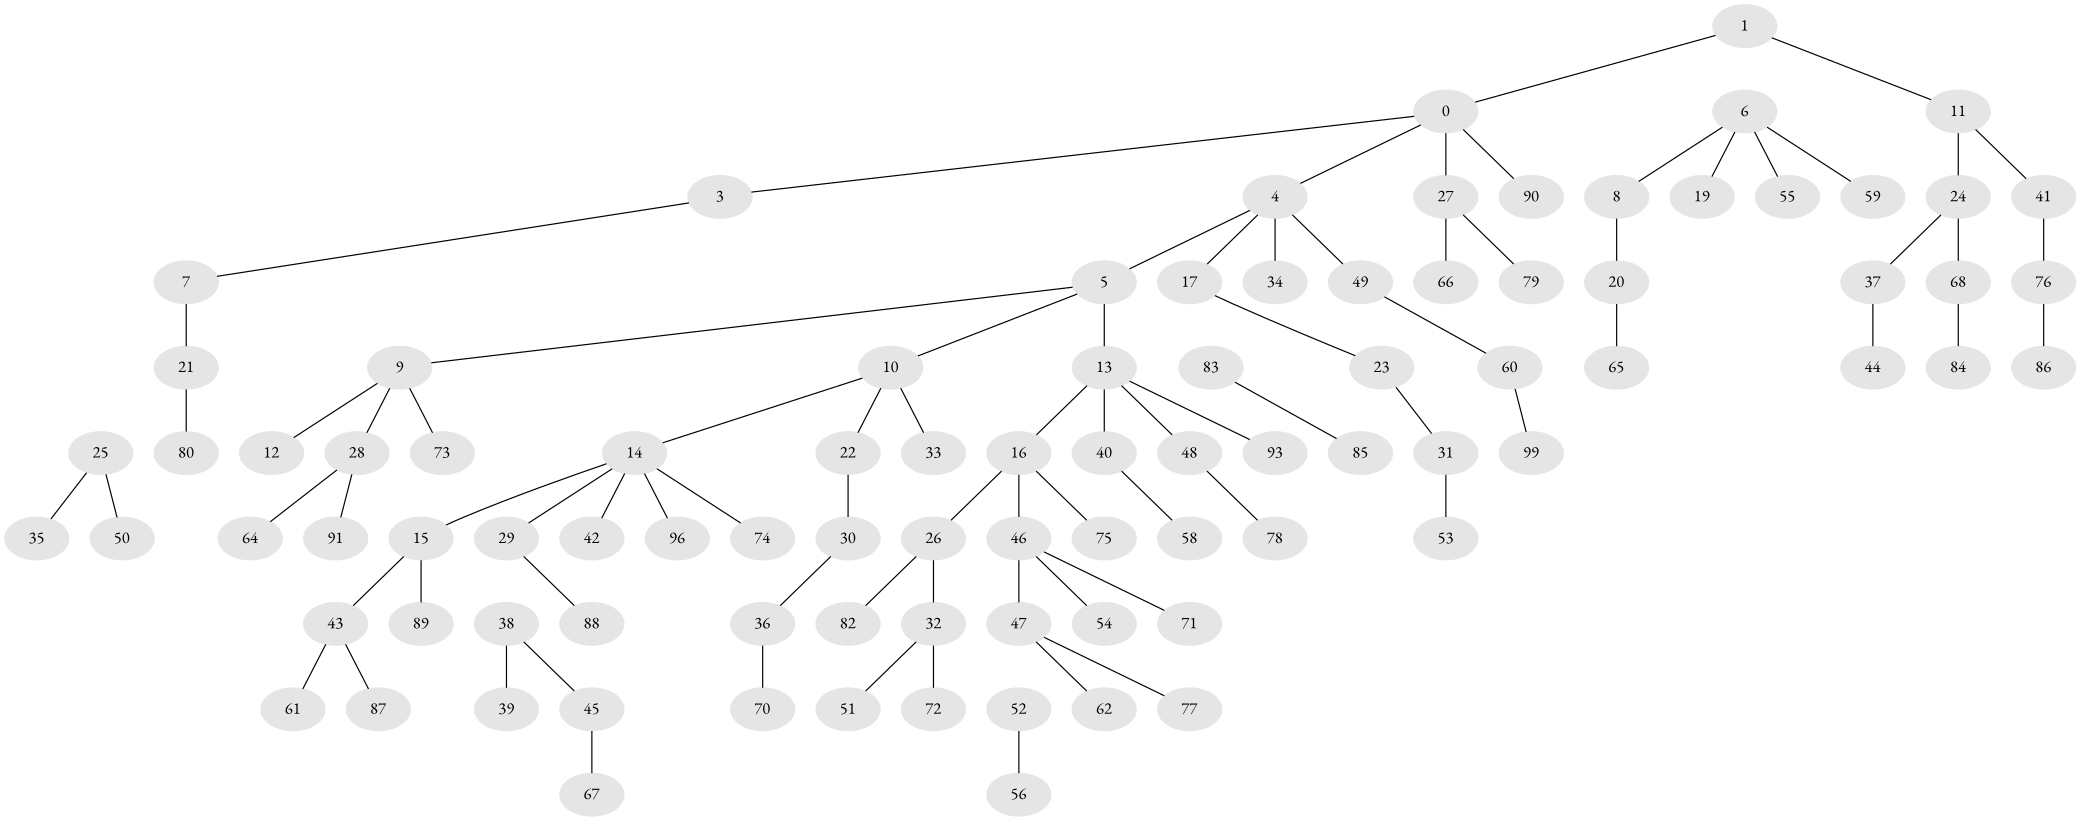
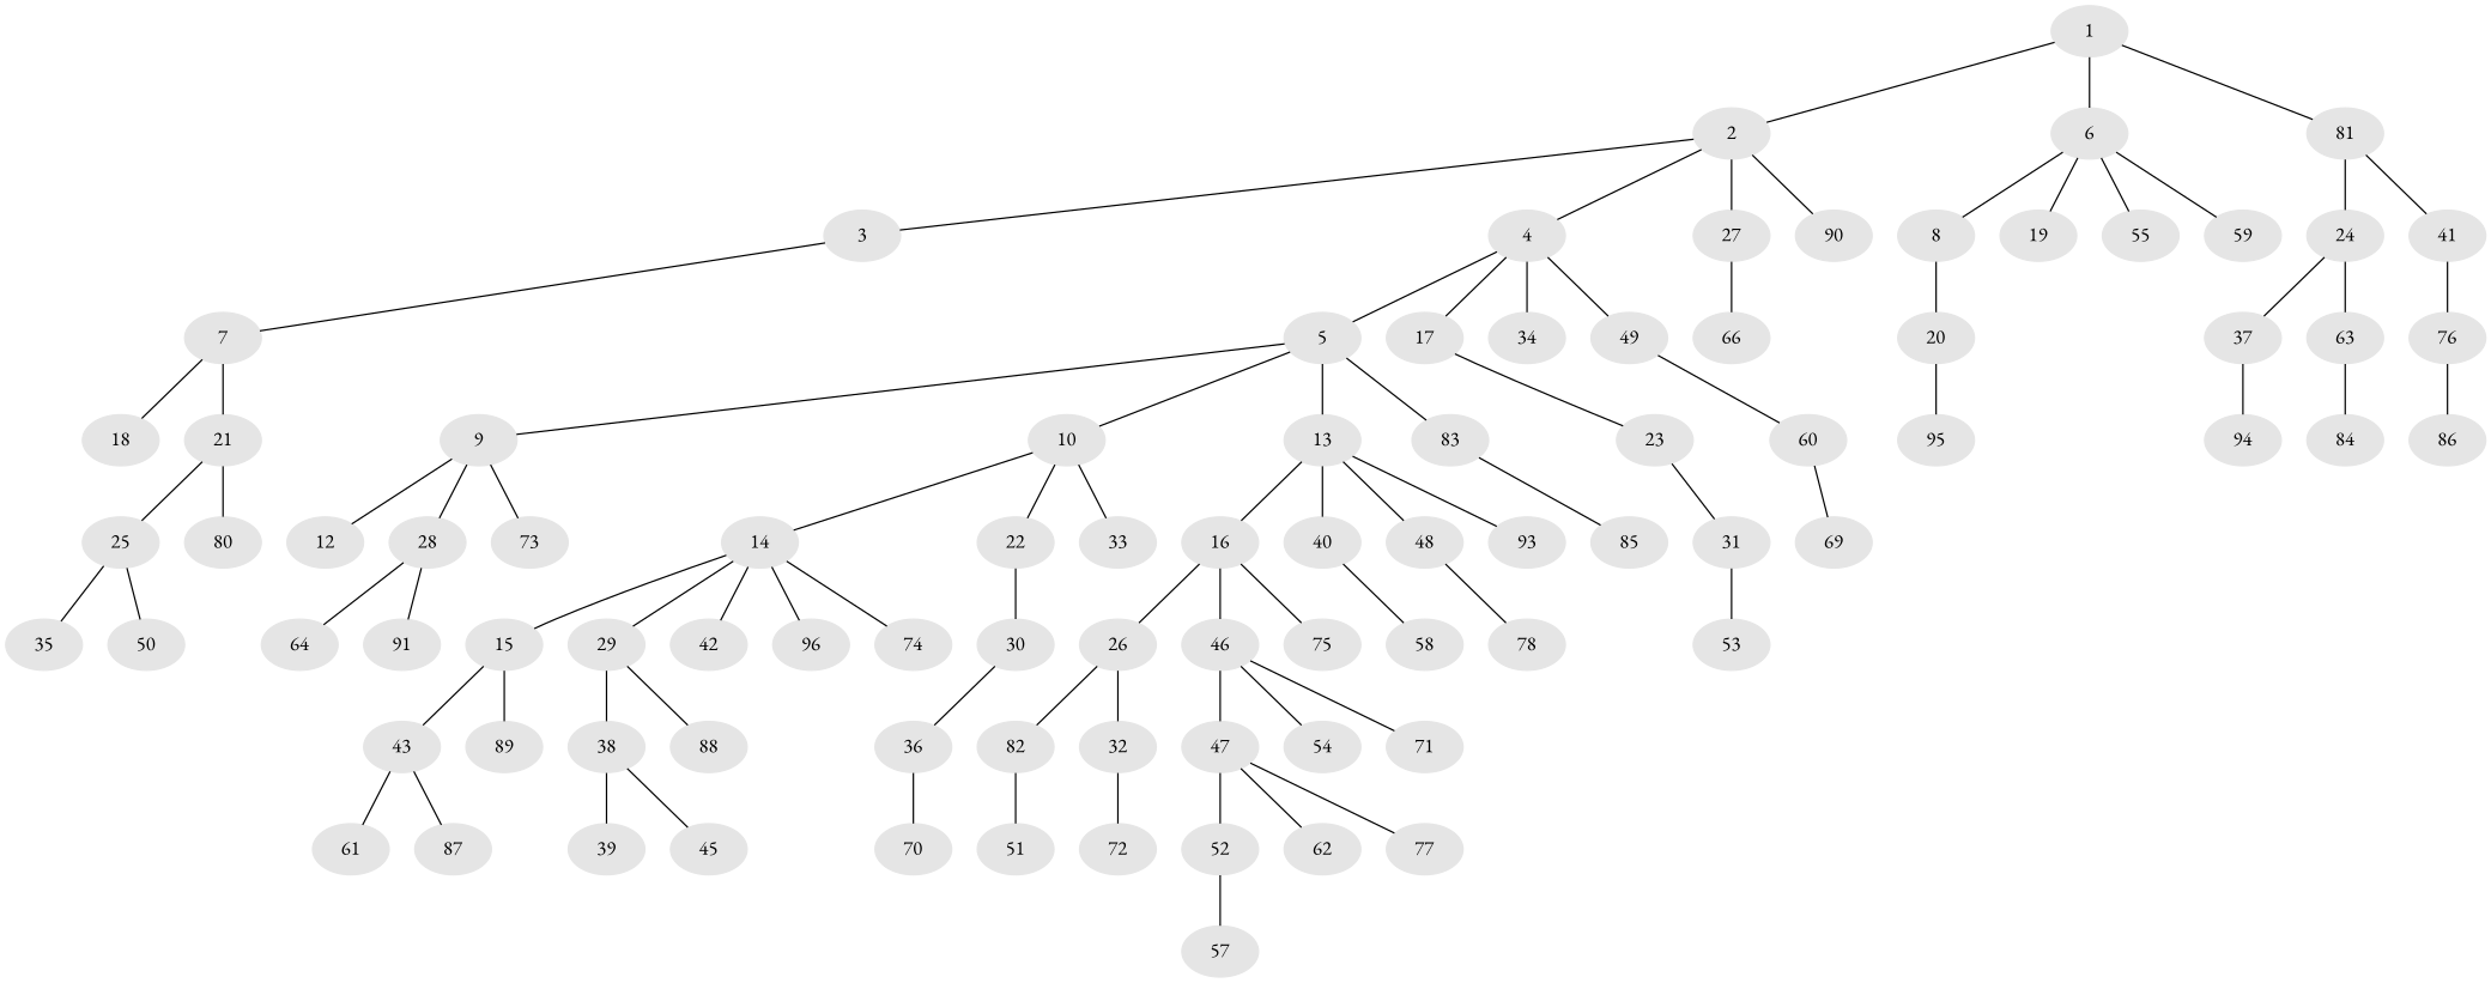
  graph {
    fontname="EB Garamond"
    node [color=gray90 fontname="EB Garamond" style=filled]
    edge [fontname="EB Garamond"]
    1
-   2 [label=0]
+   2
    6
-   11
+   11 [label=81]
    3
    4
    27
    90
    8
    19
    55
    59
    24
    41
    7
    5
    17
    34
    49
    66
-   79
+   18
    21
    9
    10
    13
    83
    23
    60
    12
    28
    73
    14
    22
    33
    16
    40
    48
    n39 [label=93]
    85
    20
    25
    80
-   65
+   65 [label=95]
    64
    n46 [label=91]
    15
    29
    42
    n50 [label=96]
    74
    30
    37
-   68
+   68 [label=63]
    76
    26
    46
    75
    58
    78
    43
    89
    38
    88
    61
    87
    32
    82
    47
    54
    71
    31
    35
    50
    36
    53
-   44
+   44 [label=94]
    84
    51
    72
    39
    45
    70
-   67
    86
    52
    62
    77
-   57 [label=56]
-   69 [label=99]
+   57
+   69
    1 -- 2
+   1 -- 6
    1 -- 11
    2 -- 3
    2 -- 4
    2 -- 27
    2 -- 90
    6 -- 8
    6 -- 19
    6 -- 55
    6 -- 59
    11 -- 24
    11 -- 41
    3 -- 7
    4 -- 5
    4 -- 17
    4 -- 34
    4 -- 49
    27 -- 66
-   27 -- 79
    8 -- 20
    24 -- 37
    24 -- 68
    41 -- 76
+   7 -- 18
    7 -- 21
    5 -- 9
    5 -- 10
    5 -- 13
+   5 -- 83
    17 -- 23
    49 -- 60
+   21 -- 25
    21 -- 80
    9 -- 12
    9 -- 28
    9 -- 73
    10 -- 14
    10 -- 22
    10 -- 33
    13 -- 16
    13 -- 40
    13 -- 48
    13 -- n39
    83 -- 85
    23 -- 31
    60 -- 69
    28 -- 64
    28 -- n46
    14 -- 15
    14 -- 29
    14 -- 42
    14 -- n50
    14 -- 74
    22 -- 30
    16 -- 26
    16 -- 46
    16 -- 75
    40 -- 58
    48 -- 78
    20 -- 65
    25 -- 35
    25 -- 50
    15 -- 43
    15 -- 89
+   29 -- 38
    29 -- 88
    30 -- 36
    37 -- 44
    68 -- 84
    76 -- 86
    26 -- 32
    26 -- 82
    46 -- 47
    46 -- 54
    46 -- 71
    43 -- 61
    43 -- 87
    38 -- 39
    38 -- 45
-   32 -- 51
+   82 -- 51
    32 -- 72
+   47 -- 52
    47 -- 62
    47 -- 77
    31 -- 53
    36 -- 70
-   45 -- 67
    52 -- 57
  }
